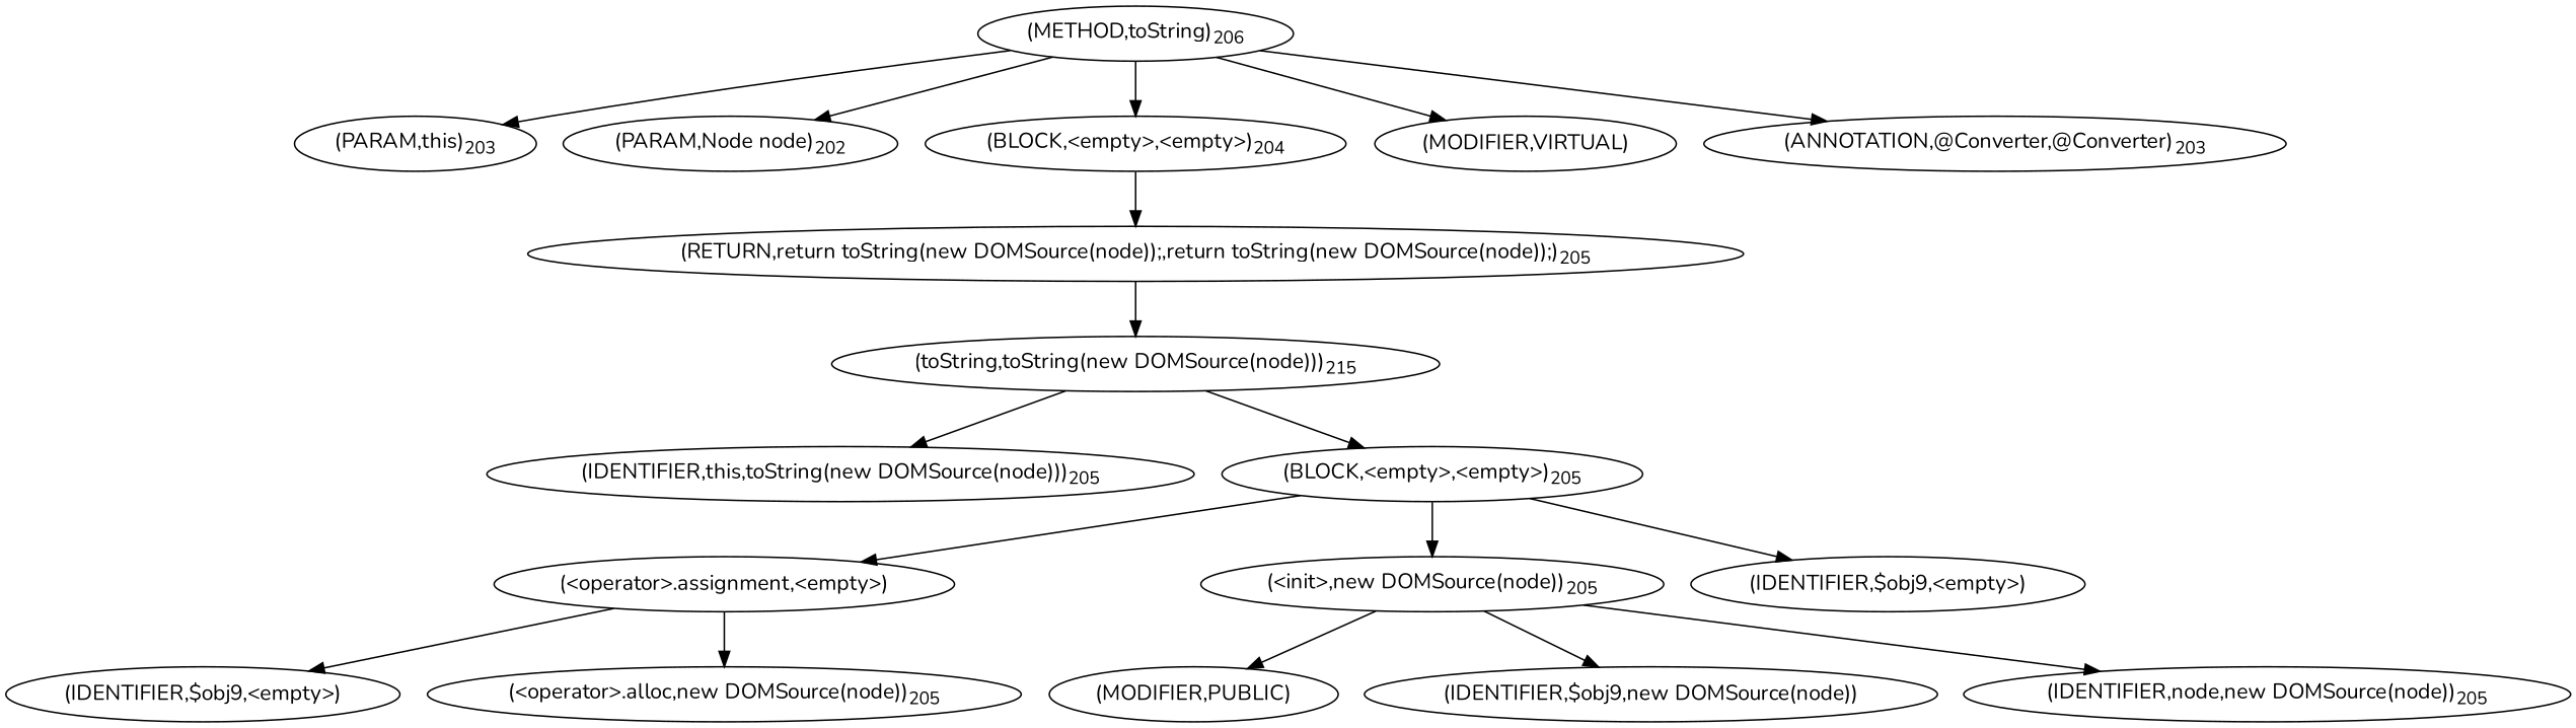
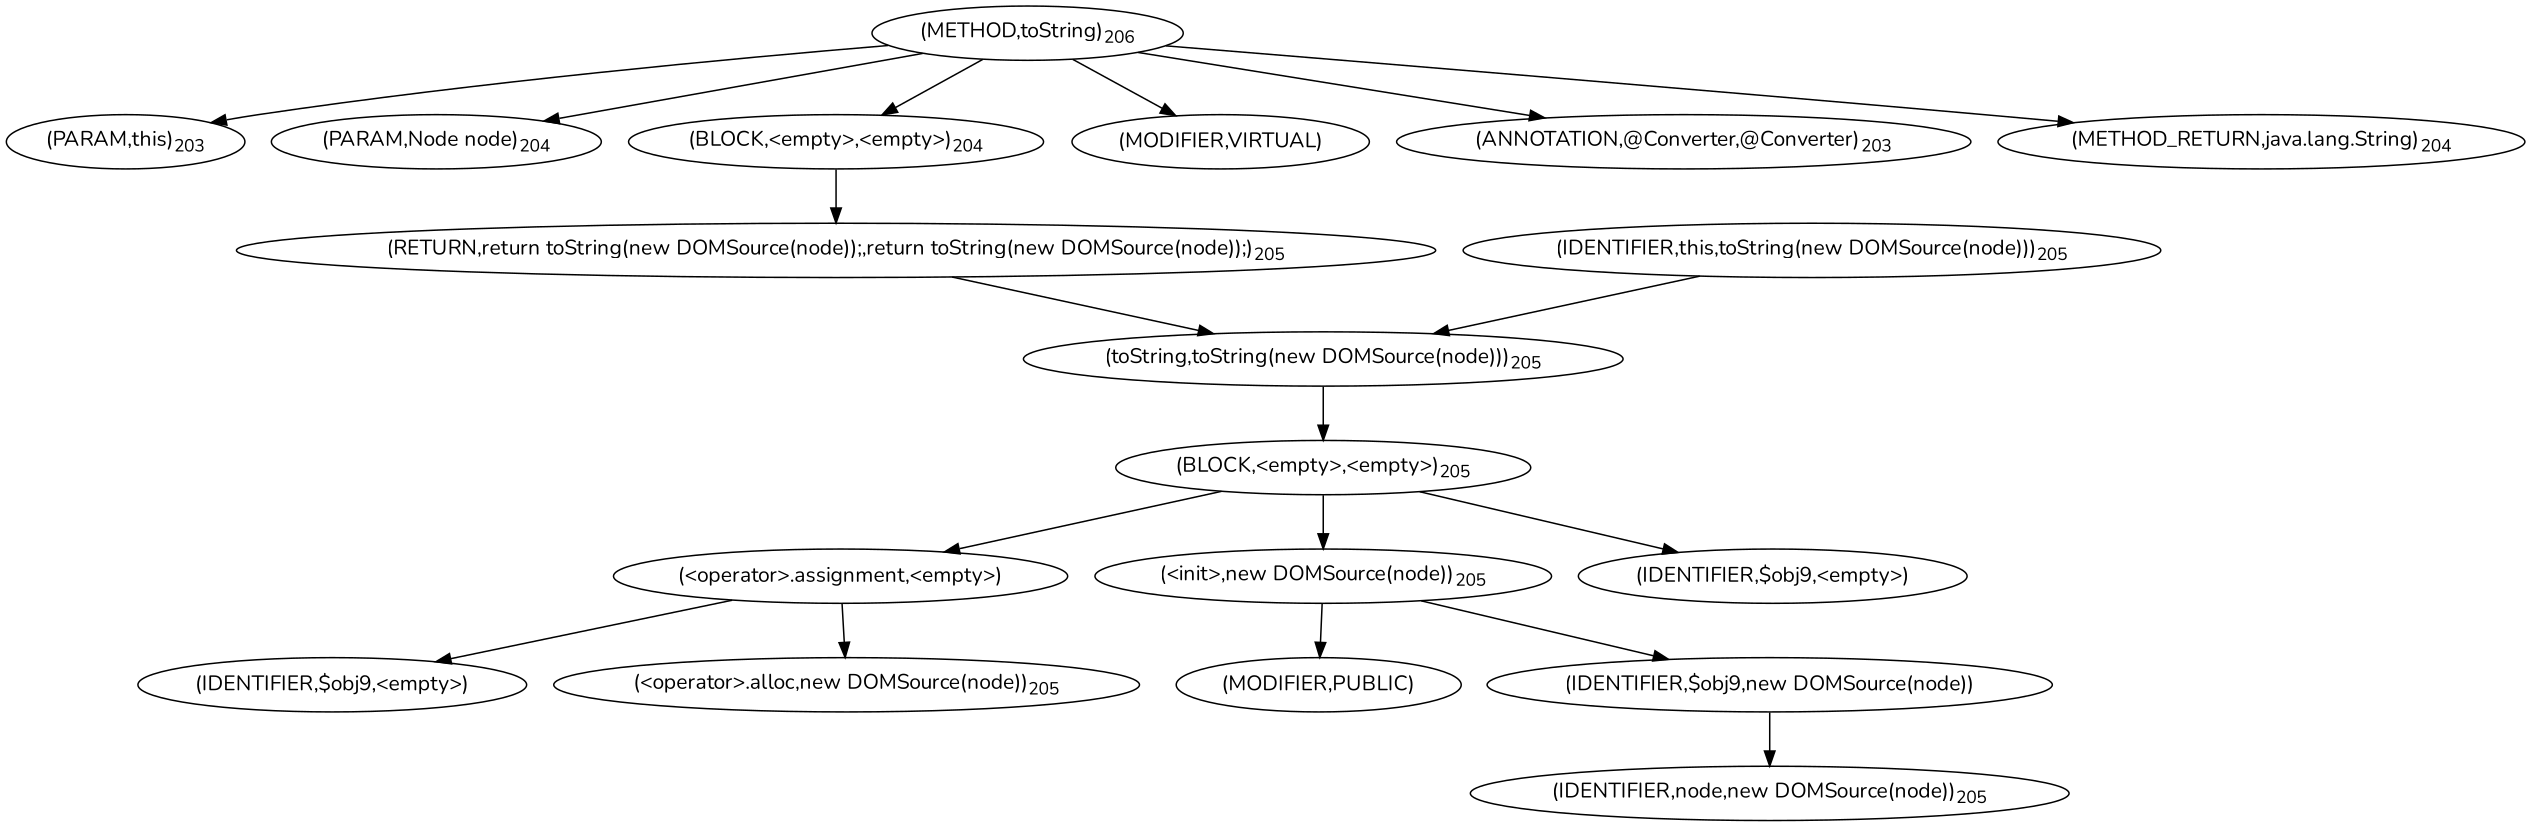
  digraph {
    fontname=Nunito
    node [fontname=Nunito]
    edge [fontname=Nunito]
    n1 [label=<(METHOD,toString)<SUB>206</SUB>>]
    n2 [label=<(PARAM,this)<SUB>203</SUB>>]
-   n3 [label=<(PARAM,Node node)<SUB>202</SUB>>]
+   n3 [label=<(PARAM,Node node)<SUB>204</SUB>>]
    n4 [label=<(BLOCK,&lt;empty&gt;,&lt;empty&gt;)<SUB>204</SUB>>]
    n5 [label=<(MODIFIER,VIRTUAL)>]
    n6 [label=<(ANNOTATION,@Converter,@Converter)<SUB>203</SUB>>]
+   n7 [label=<(METHOD_RETURN,java.lang.String)<SUB>204</SUB>>]
    n8 [label=<(RETURN,return toString(new DOMSource(node));,return toString(new DOMSource(node));)<SUB>205</SUB>>]
    n9 [label=<(MODIFIER,PUBLIC)>]
-   n10 [label=<(toString,toString(new DOMSource(node)))<SUB>215</SUB>>]
+   n10 [label=<(toString,toString(new DOMSource(node)))<SUB>205</SUB>>]
    n11 [label=<(IDENTIFIER,this,toString(new DOMSource(node)))<SUB>205</SUB>>]
    n12 [label=<(BLOCK,&lt;empty&gt;,&lt;empty&gt;)<SUB>205</SUB>>]
    n13 [label=<(&lt;operator&gt;.assignment,&lt;empty&gt;)>]
    n14 [label=<(&lt;init&gt;,new DOMSource(node))<SUB>205</SUB>>]
    n15 [label=<(IDENTIFIER,$obj9,&lt;empty&gt;)>]
    n16 [label=<(IDENTIFIER,$obj9,&lt;empty&gt;)>]
    n17 [label=<(&lt;operator&gt;.alloc,new DOMSource(node))<SUB>205</SUB>>]
    n18 [label=<(IDENTIFIER,$obj9,new DOMSource(node))>]
    n19 [label=<(IDENTIFIER,node,new DOMSource(node))<SUB>205</SUB>>]
    n1 -> n2
    n1 -> n3
    n1 -> n4
    n1 -> n5
    n1 -> n6
+   n1 -> n7
    n4 -> n8
    n8 -> n10
-   n10 -> n11
+   n11 -> n10
    n10 -> n12
    n12 -> n13
    n12 -> n14
    n12 -> n15
    n13 -> n16
    n13 -> n17
    n14 -> n9
    n14 -> n18
-   n14 -> n19
+   n18 -> n19
  }
